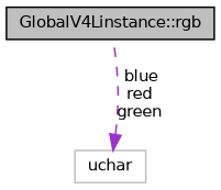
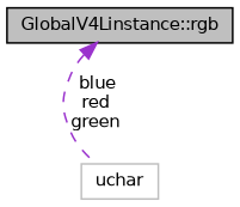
  digraph {
    node [fontname=Helvetica fontsize=10 shape=record style=filled]
    n1 [color=black fillcolor=grey75 fontcolor=black height=0.2 label="GlobalV4Linstance::rgb" width=0.4]
    n2 [color=grey75 fillcolor=white height=0.2 label=uchar width=0.4]
-   n2 -> n1 [color=darkorchid3 dir=back fontname=Helvetica fontsize=10 label=" blue\nred\ngreen" labelfontname=Helvetica labelfontsize=10 style=dashed]
+   n1 -> n2 [color=darkorchid3 dir=back fontname=Helvetica fontsize=10 label=" blue\nred\ngreen" labelfontname=Helvetica labelfontsize=10 style=dashed]
  }
